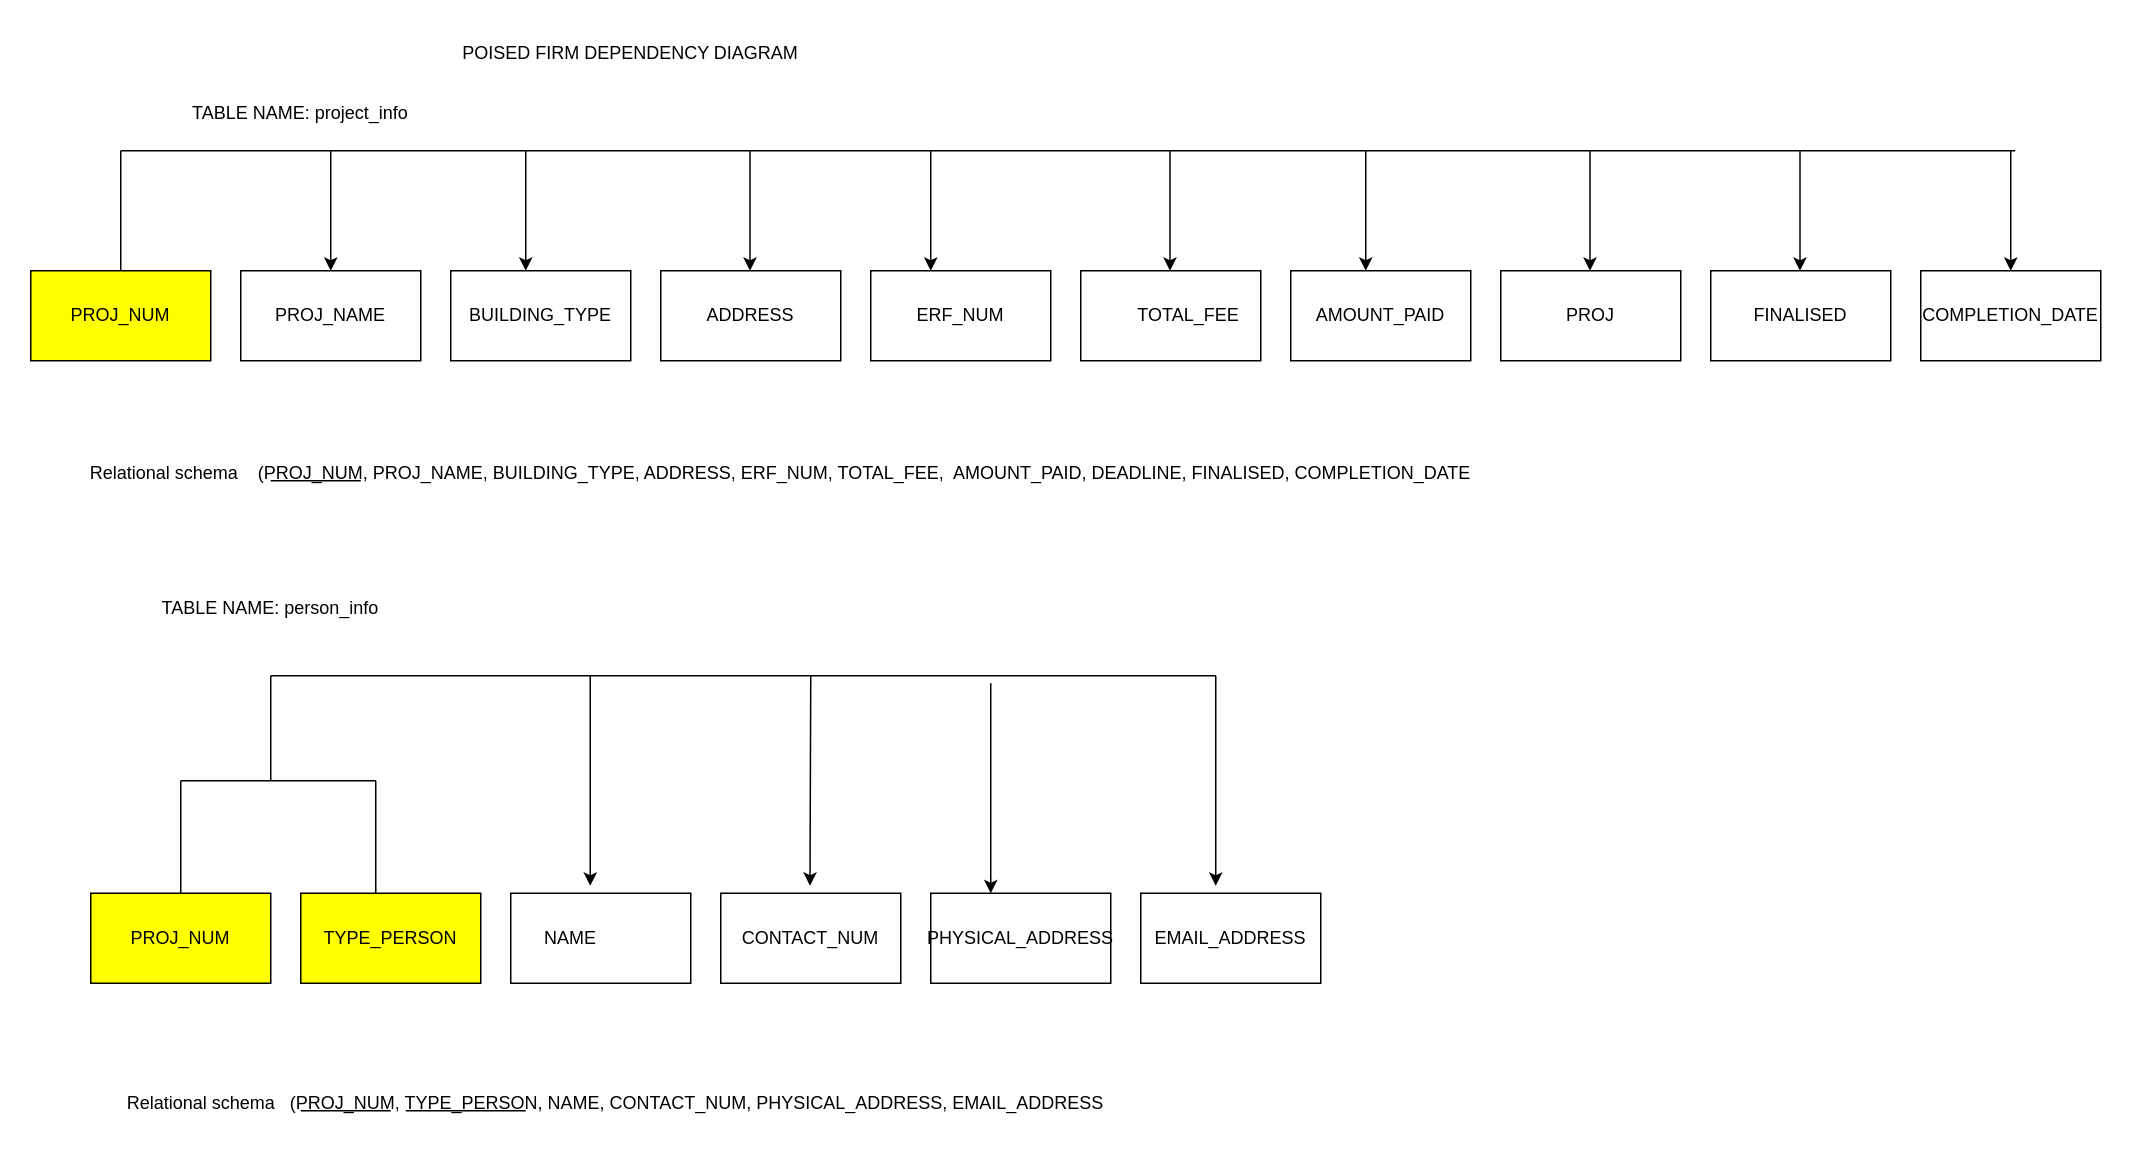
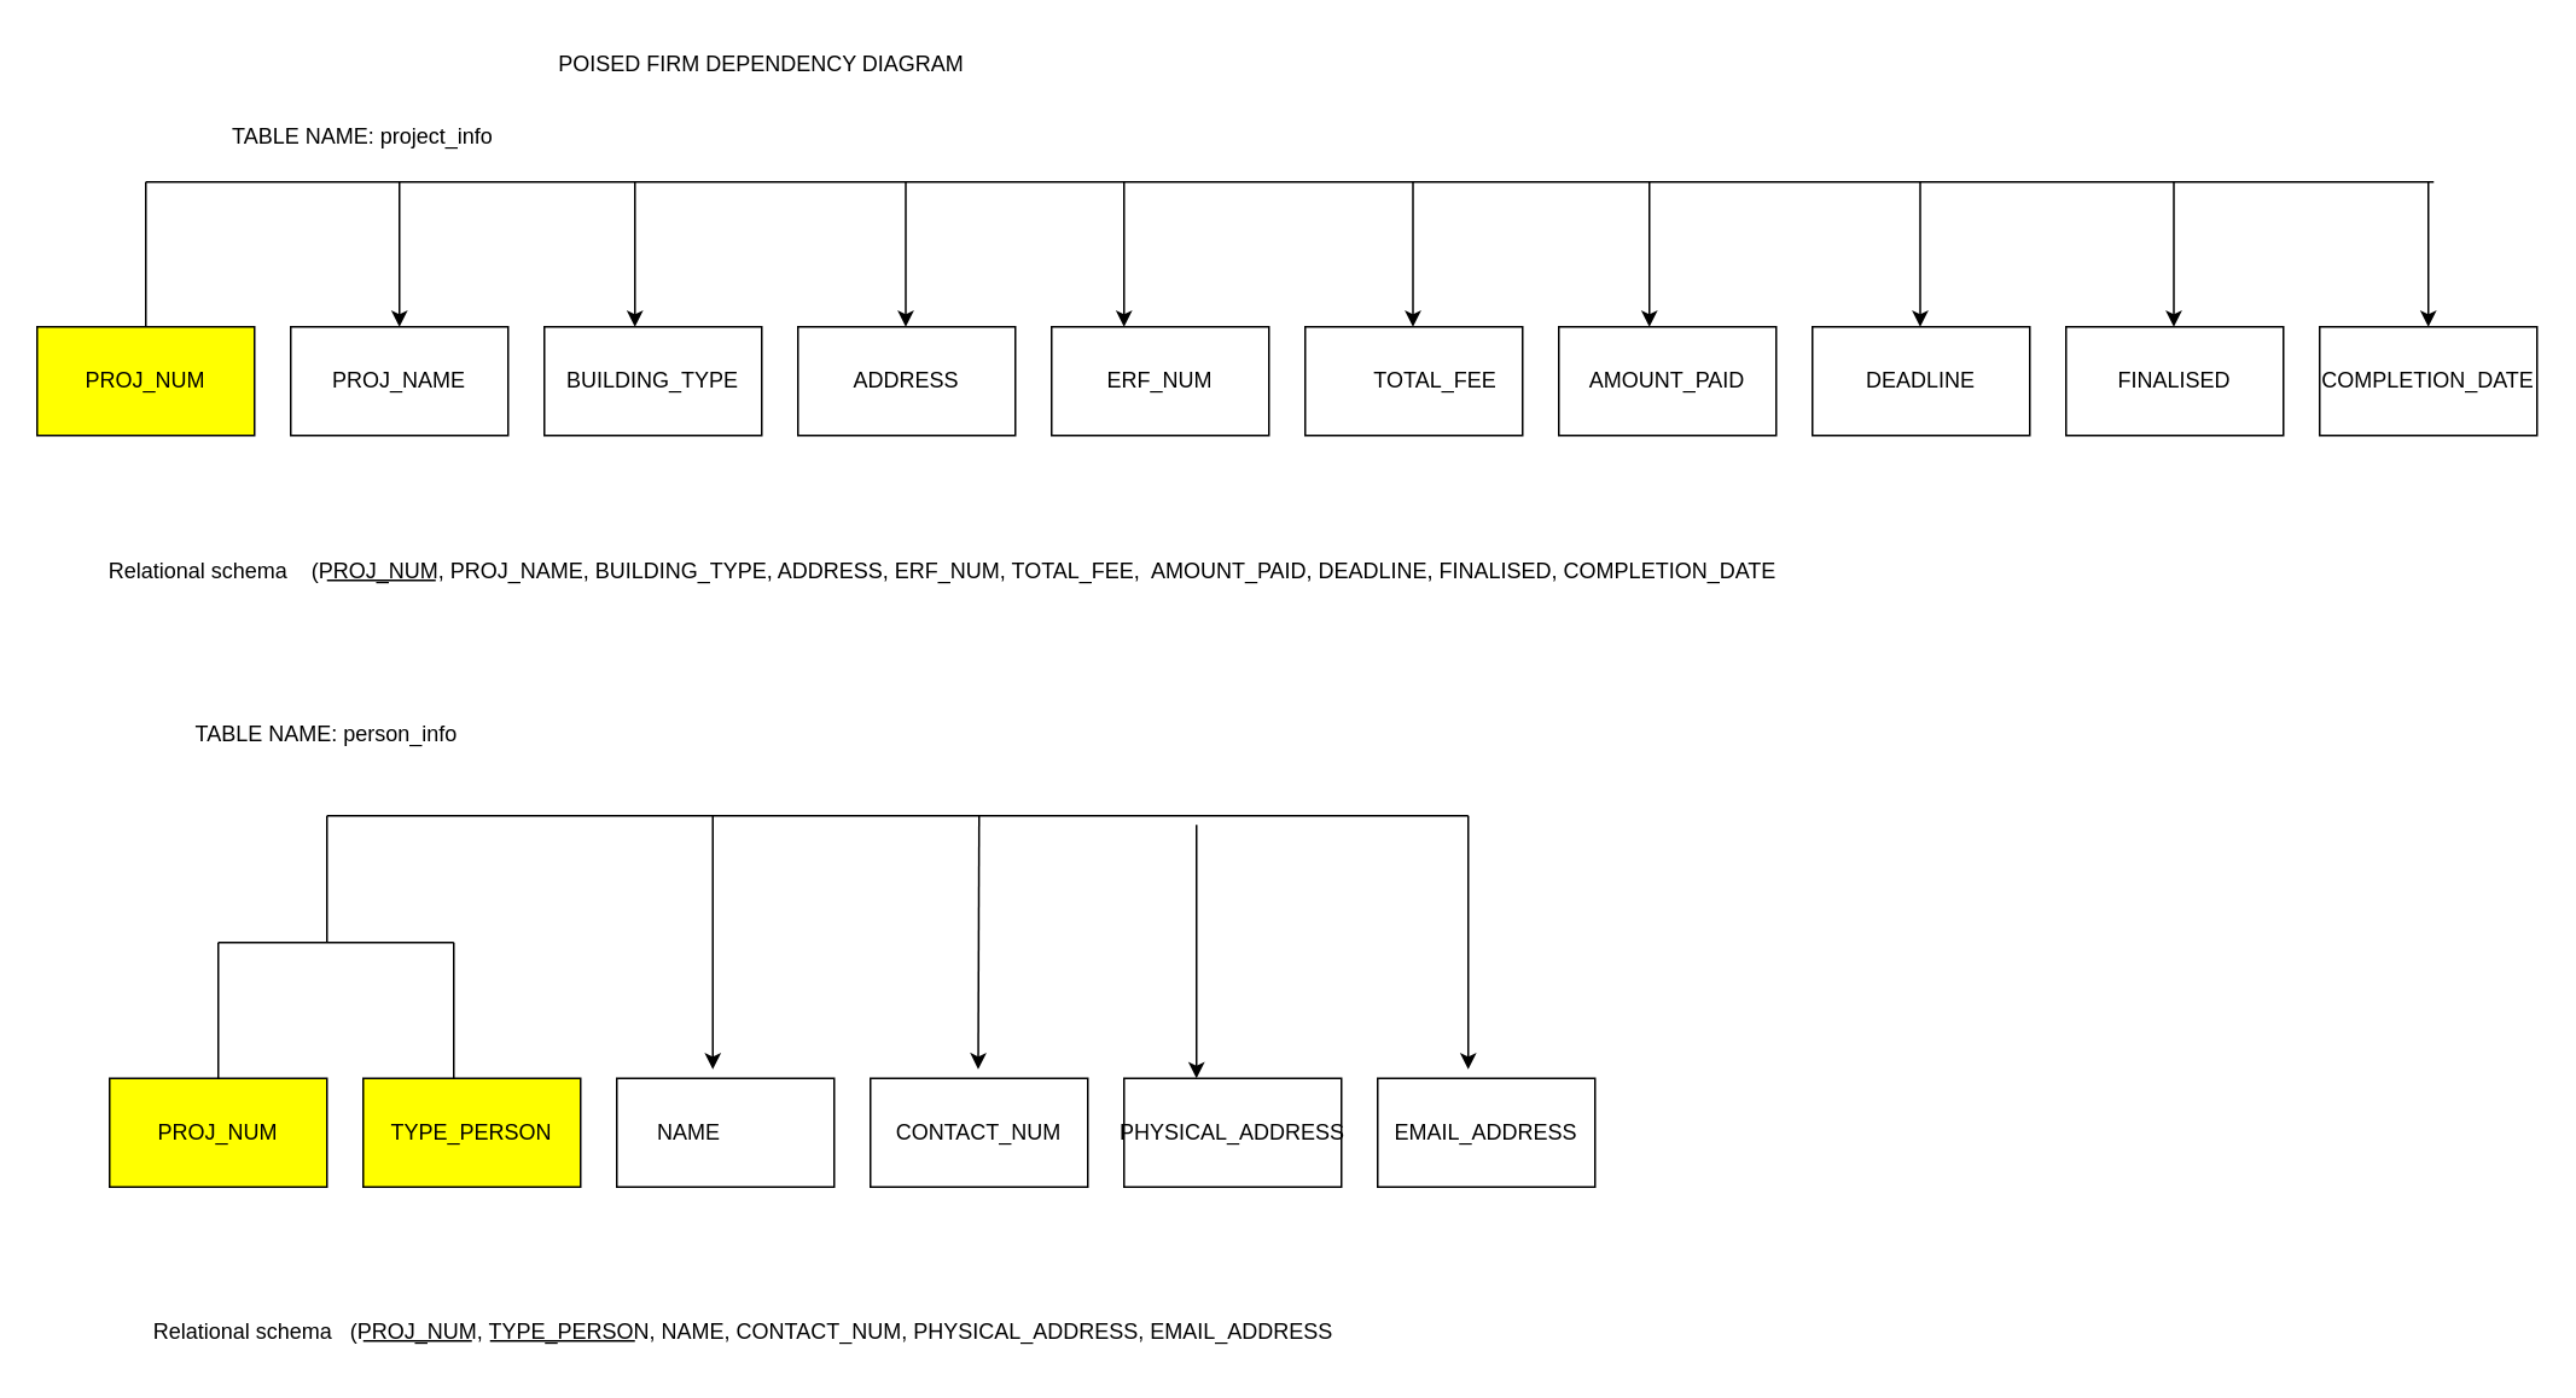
  <mxCell id="0" />
  <mxCell id="1" parent="0" />
  <mxCell id="2" value="" style="rounded=0;whiteSpace=wrap;html=1;fillColor=#FFFF00;" vertex="1" parent="1"><mxGeometry x="20" y="180" width="120" height="60" as="geometry" /></mxCell>
  <mxCell id="3" value="" style="rounded=0;whiteSpace=wrap;html=1;" vertex="1" parent="1"><mxGeometry x="160" y="180" width="120" height="60" as="geometry" /></mxCell>
  <mxCell id="4" value="" style="rounded=0;whiteSpace=wrap;html=1;" vertex="1" parent="1"><mxGeometry x="300" y="180" width="120" height="60" as="geometry" /></mxCell>
  <mxCell id="5" value="" style="rounded=0;whiteSpace=wrap;html=1;" vertex="1" parent="1"><mxGeometry x="440" y="180" width="120" height="60" as="geometry" /></mxCell>
  <mxCell id="6" value="" style="rounded=0;whiteSpace=wrap;html=1;" vertex="1" parent="1"><mxGeometry x="580" y="180" width="120" height="60" as="geometry" /></mxCell>
  <mxCell id="7" value="" style="rounded=0;whiteSpace=wrap;html=1;" vertex="1" parent="1"><mxGeometry x="720" y="180" width="120" height="60" as="geometry" /></mxCell>
  <mxCell id="8" value="" style="rounded=0;whiteSpace=wrap;html=1;" vertex="1" parent="1"><mxGeometry x="860" y="180" width="120" height="60" as="geometry" /></mxCell>
  <mxCell id="9" value="" style="rounded=0;whiteSpace=wrap;html=1;" vertex="1" parent="1"><mxGeometry x="1000" y="180" width="120" height="60" as="geometry" /></mxCell>
  <mxCell id="10" value="" style="rounded=0;whiteSpace=wrap;html=1;" vertex="1" parent="1"><mxGeometry x="1140" y="180" width="120" height="60" as="geometry" /></mxCell>
  <mxCell id="11" value="PROJ_NUM" style="text;html=1;strokeColor=none;fillColor=none;align=center;verticalAlign=middle;whiteSpace=wrap;rounded=0;" vertex="1" parent="1"><mxGeometry x="50" y="195" width="60" height="30" as="geometry" /></mxCell>
  <mxCell id="12" value="PROJ_NAME" style="text;html=1;strokeColor=none;fillColor=none;align=center;verticalAlign=middle;whiteSpace=wrap;rounded=0;" vertex="1" parent="1"><mxGeometry x="190" y="195" width="60" height="30" as="geometry" /></mxCell>
  <mxCell id="13" value="BUILDING_TYPE" style="text;html=1;strokeColor=none;fillColor=none;align=center;verticalAlign=middle;whiteSpace=wrap;rounded=0;" vertex="1" parent="1"><mxGeometry x="330" y="195" width="60" height="30" as="geometry" /></mxCell>
  <mxCell id="14" value="ADDRESS" style="text;html=1;strokeColor=none;fillColor=none;align=center;verticalAlign=middle;whiteSpace=wrap;rounded=0;" vertex="1" parent="1"><mxGeometry x="470" y="195" width="60" height="30" as="geometry" /></mxCell>
  <mxCell id="15" value="ERF_NUM" style="text;html=1;strokeColor=none;fillColor=none;align=center;verticalAlign=middle;whiteSpace=wrap;rounded=0;" vertex="1" parent="1"><mxGeometry x="610" y="195" width="60" height="30" as="geometry" /></mxCell>
  <mxCell id="16" value="TOTAL_FEE" style="text;html=1;strokeColor=none;fillColor=none;align=center;verticalAlign=middle;whiteSpace=wrap;rounded=0;" vertex="1" parent="1"><mxGeometry x="762" y="195" width="60" height="30" as="geometry" /></mxCell>
  <mxCell id="17" value="AMOUNT_PAID" style="text;html=1;strokeColor=none;fillColor=none;align=center;verticalAlign=middle;whiteSpace=wrap;rounded=0;" vertex="1" parent="1"><mxGeometry x="890" y="195" width="60" height="30" as="geometry" /></mxCell>
  <mxCell id="18" value="FINALISED" style="text;html=1;strokeColor=none;fillColor=none;align=center;verticalAlign=middle;whiteSpace=wrap;rounded=0;" vertex="1" parent="1"><mxGeometry x="1170" y="195" width="60" height="30" as="geometry" /></mxCell>
  <mxCell id="19" value="" style="rounded=0;whiteSpace=wrap;html=1;" vertex="1" parent="1"><mxGeometry x="1280" y="180" width="120" height="60" as="geometry" /></mxCell>
  <mxCell id="20" value="COMPLETION_DATE" style="text;html=1;strokeColor=none;fillColor=none;align=center;verticalAlign=middle;whiteSpace=wrap;rounded=0;" vertex="1" parent="1"><mxGeometry x="1310" y="195" width="60" height="30" as="geometry" /></mxCell>
- <mxCell id="21" value="PROJ" style="text;html=1;strokeColor=none;fillColor=none;align=center;verticalAlign=middle;whiteSpace=wrap;rounded=0;" vertex="1" parent="1"><mxGeometry x="1030" y="195" width="60" height="30" as="geometry" /></mxCell>
+ <mxCell id="21" value="DEADLINE" style="text;html=1;strokeColor=none;fillColor=none;align=center;verticalAlign=middle;whiteSpace=wrap;rounded=0;" vertex="1" parent="1"><mxGeometry x="1030" y="195" width="60" height="30" as="geometry" /></mxCell>
  <mxCell id="22" value="" style="endArrow=none;html=1;rounded=0;" edge="1" parent="1"><mxGeometry width="50" height="50" relative="1" as="geometry"><mxPoint x="80" y="180" as="sourcePoint" /><mxPoint x="80" y="100" as="targetPoint" /></mxGeometry></mxCell>
  <mxCell id="23" value="" style="endArrow=none;html=1;rounded=0;" edge="1" parent="1"><mxGeometry width="50" height="50" relative="1" as="geometry"><mxPoint x="80" y="100" as="sourcePoint" /><mxPoint x="1343" y="100" as="targetPoint" /></mxGeometry></mxCell>
  <mxCell id="24" value="" style="endArrow=classic;html=1;rounded=0;entryX=0.5;entryY=0;entryDx=0;entryDy=0;" edge="1" parent="1" target="19"><mxGeometry width="50" height="50" relative="1" as="geometry"><mxPoint x="1340" y="100" as="sourcePoint" /><mxPoint x="1390" y="50" as="targetPoint" /></mxGeometry></mxCell>
  <mxCell id="25" value="" style="endArrow=classic;html=1;rounded=0;entryX=0.5;entryY=0;entryDx=0;entryDy=0;" edge="1" parent="1" target="3"><mxGeometry width="50" height="50" relative="1" as="geometry"><mxPoint x="220" y="100" as="sourcePoint" /><mxPoint x="270" y="50" as="targetPoint" /></mxGeometry></mxCell>
  <mxCell id="26" value="" style="endArrow=classic;html=1;rounded=0;entryX=0.5;entryY=0;entryDx=0;entryDy=0;" edge="1" parent="1"><mxGeometry width="50" height="50" relative="1" as="geometry"><mxPoint x="499.5" y="100" as="sourcePoint" /><mxPoint x="499.5" y="180" as="targetPoint" /></mxGeometry></mxCell>
  <mxCell id="27" value="" style="endArrow=classic;html=1;rounded=0;entryX=0.5;entryY=0;entryDx=0;entryDy=0;" edge="1" parent="1"><mxGeometry width="50" height="50" relative="1" as="geometry"><mxPoint x="350" y="100" as="sourcePoint" /><mxPoint x="350" y="180" as="targetPoint" /></mxGeometry></mxCell>
  <mxCell id="28" value="" style="endArrow=classic;html=1;rounded=0;entryX=0.5;entryY=0;entryDx=0;entryDy=0;" edge="1" parent="1"><mxGeometry width="50" height="50" relative="1" as="geometry"><mxPoint x="620" y="100" as="sourcePoint" /><mxPoint x="620" y="180" as="targetPoint" /></mxGeometry></mxCell>
  <mxCell id="29" value="" style="endArrow=classic;html=1;rounded=0;entryX=0.5;entryY=0;entryDx=0;entryDy=0;" edge="1" parent="1"><mxGeometry width="50" height="50" relative="1" as="geometry"><mxPoint x="779.5" y="100" as="sourcePoint" /><mxPoint x="779.5" y="180" as="targetPoint" /></mxGeometry></mxCell>
  <mxCell id="30" value="" style="endArrow=classic;html=1;rounded=0;entryX=0.5;entryY=0;entryDx=0;entryDy=0;" edge="1" parent="1"><mxGeometry width="50" height="50" relative="1" as="geometry"><mxPoint x="910" y="100" as="sourcePoint" /><mxPoint x="910" y="180" as="targetPoint" /></mxGeometry></mxCell>
  <mxCell id="31" value="" style="endArrow=classic;html=1;rounded=0;entryX=0.5;entryY=0;entryDx=0;entryDy=0;" edge="1" parent="1"><mxGeometry width="50" height="50" relative="1" as="geometry"><mxPoint x="1059.5" y="100" as="sourcePoint" /><mxPoint x="1059.5" y="180" as="targetPoint" /></mxGeometry></mxCell>
  <mxCell id="32" value="" style="endArrow=classic;html=1;rounded=0;entryX=0.5;entryY=0;entryDx=0;entryDy=0;" edge="1" parent="1"><mxGeometry width="50" height="50" relative="1" as="geometry"><mxPoint x="1199.5" y="100" as="sourcePoint" /><mxPoint x="1199.5" y="180" as="targetPoint" /></mxGeometry></mxCell>
  <mxCell id="33" value="Relational schema&amp;nbsp; &amp;nbsp; (PROJ_NUM, PROJ_NAME, BUILDING_TYPE, ADDRESS, ERF_NUM, TOTAL_FEE,&amp;nbsp; AMOUNT_PAID, DEADLINE, FINALISED, COMPLETION_DATE" style="text;html=1;strokeColor=none;fillColor=none;align=center;verticalAlign=middle;whiteSpace=wrap;rounded=0;" vertex="1" parent="1"><mxGeometry x="40" y="300" width="960" height="30" as="geometry" /></mxCell>
  <mxCell id="34" value="" style="endArrow=none;html=1;rounded=0;" edge="1" parent="1"><mxGeometry width="50" height="50" relative="1" as="geometry"><mxPoint x="180" y="320" as="sourcePoint" /><mxPoint x="240" y="320" as="targetPoint" /></mxGeometry></mxCell>
  <mxCell id="35" value="TABLE NAME: project_info" style="text;html=1;strokeColor=none;fillColor=none;align=center;verticalAlign=middle;whiteSpace=wrap;rounded=0;" vertex="1" parent="1"><mxGeometry x="80" y="60" width="240" height="30" as="geometry" /></mxCell>
  <mxCell id="36" value="" style="rounded=0;whiteSpace=wrap;html=1;fillColor=#FFFF00;" vertex="1" parent="1"><mxGeometry x="60" y="595" width="120" height="60" as="geometry" /></mxCell>
  <mxCell id="37" value="" style="rounded=0;whiteSpace=wrap;html=1;fillColor=#FFFF00;" vertex="1" parent="1"><mxGeometry x="200" y="595" width="120" height="60" as="geometry" /></mxCell>
  <mxCell id="38" value="" style="rounded=0;whiteSpace=wrap;html=1;fillColor=#FFFFFF;" vertex="1" parent="1"><mxGeometry x="340" y="595" width="120" height="60" as="geometry" /></mxCell>
  <mxCell id="39" value="" style="rounded=0;whiteSpace=wrap;html=1;fillColor=#FFFFFF;" vertex="1" parent="1"><mxGeometry x="480" y="595" width="120" height="60" as="geometry" /></mxCell>
  <mxCell id="40" value="" style="rounded=0;whiteSpace=wrap;html=1;fillColor=#FFFFFF;" vertex="1" parent="1"><mxGeometry x="620" y="595" width="120" height="60" as="geometry" /></mxCell>
  <mxCell id="41" value="" style="rounded=0;whiteSpace=wrap;html=1;fillColor=#FFFFFF;" vertex="1" parent="1"><mxGeometry x="760" y="595" width="120" height="60" as="geometry" /></mxCell>
  <mxCell id="42" value="PROJ_NUM" style="text;html=1;strokeColor=none;fillColor=none;align=center;verticalAlign=middle;whiteSpace=wrap;rounded=0;" vertex="1" parent="1"><mxGeometry x="90" y="610" width="60" height="30" as="geometry" /></mxCell>
  <mxCell id="43" value="TYPE_PERSON" style="text;html=1;strokeColor=none;fillColor=none;align=center;verticalAlign=middle;whiteSpace=wrap;rounded=0;" vertex="1" parent="1"><mxGeometry x="230" y="610" width="60" height="30" as="geometry" /></mxCell>
  <mxCell id="44" value="NAME" style="text;html=1;strokeColor=none;fillColor=none;align=center;verticalAlign=middle;whiteSpace=wrap;rounded=0;" vertex="1" parent="1"><mxGeometry x="350" y="610" width="60" height="30" as="geometry" /></mxCell>
  <mxCell id="45" value="CONTACT_NUM" style="text;html=1;strokeColor=none;fillColor=none;align=center;verticalAlign=middle;whiteSpace=wrap;rounded=0;" vertex="1" parent="1"><mxGeometry x="510" y="610" width="60" height="30" as="geometry" /></mxCell>
  <mxCell id="46" value="PHYSICAL_ADDRESS" style="text;html=1;strokeColor=none;fillColor=none;align=center;verticalAlign=middle;whiteSpace=wrap;rounded=0;" vertex="1" parent="1"><mxGeometry x="650" y="610" width="60" height="30" as="geometry" /></mxCell>
  <mxCell id="47" value="EMAIL_ADDRESS" style="text;html=1;strokeColor=none;fillColor=none;align=center;verticalAlign=middle;whiteSpace=wrap;rounded=0;" vertex="1" parent="1"><mxGeometry x="790" y="610" width="60" height="30" as="geometry" /></mxCell>
  <mxCell id="48" value="" style="endArrow=none;html=1;rounded=0;" edge="1" parent="1"><mxGeometry width="50" height="50" relative="1" as="geometry"><mxPoint x="120" y="595" as="sourcePoint" /><mxPoint x="120" y="520" as="targetPoint" /></mxGeometry></mxCell>
  <mxCell id="49" value="" style="endArrow=none;html=1;rounded=0;" edge="1" parent="1"><mxGeometry width="50" height="50" relative="1" as="geometry"><mxPoint x="120" y="520" as="sourcePoint" /><mxPoint x="250" y="520" as="targetPoint" /></mxGeometry></mxCell>
  <mxCell id="50" value="" style="endArrow=classic;html=1;rounded=0;" edge="1" parent="1"><mxGeometry width="50" height="50" relative="1" as="geometry"><mxPoint x="810" y="450" as="sourcePoint" /><mxPoint x="810" y="590" as="targetPoint" /></mxGeometry></mxCell>
  <mxCell id="51" value="" style="endArrow=classic;html=1;rounded=0;" edge="1" parent="1"><mxGeometry width="50" height="50" relative="1" as="geometry"><mxPoint x="393" y="450" as="sourcePoint" /><mxPoint x="393" y="590" as="targetPoint" /></mxGeometry></mxCell>
  <mxCell id="52" value="" style="endArrow=classic;html=1;rounded=0;" edge="1" parent="1"><mxGeometry width="50" height="50" relative="1" as="geometry"><mxPoint x="540" y="450" as="sourcePoint" /><mxPoint x="539.5" y="590" as="targetPoint" /></mxGeometry></mxCell>
  <mxCell id="53" value="" style="endArrow=classic;html=1;rounded=0;" edge="1" parent="1"><mxGeometry width="50" height="50" relative="1" as="geometry"><mxPoint x="660" y="455" as="sourcePoint" /><mxPoint x="660" y="595" as="targetPoint" /></mxGeometry></mxCell>
  <mxCell id="54" value="" style="endArrow=none;html=1;rounded=0;" edge="1" parent="1"><mxGeometry width="50" height="50" relative="1" as="geometry"><mxPoint x="250" y="595" as="sourcePoint" /><mxPoint x="250" y="520" as="targetPoint" /></mxGeometry></mxCell>
  <mxCell id="55" value="" style="endArrow=none;html=1;rounded=0;" edge="1" parent="1"><mxGeometry width="50" height="50" relative="1" as="geometry"><mxPoint x="180" y="520" as="sourcePoint" /><mxPoint x="180" y="450" as="targetPoint" /></mxGeometry></mxCell>
  <mxCell id="56" value="" style="endArrow=none;html=1;rounded=0;" edge="1" parent="1"><mxGeometry width="50" height="50" relative="1" as="geometry"><mxPoint x="180" y="450" as="sourcePoint" /><mxPoint x="810" y="450" as="targetPoint" /></mxGeometry></mxCell>
  <mxCell id="57" value="TABLE NAME: person_info" style="text;html=1;strokeColor=none;fillColor=none;align=center;verticalAlign=middle;whiteSpace=wrap;rounded=0;" vertex="1" parent="1"><mxGeometry x="80" y="390" width="200" height="30" as="geometry" /></mxCell>
  <mxCell id="58" value="Relational schema&amp;nbsp; &amp;nbsp;(PROJ_NUM, TYPE_PERSON, NAME, CONTACT_NUM, PHYSICAL_ADDRESS, EMAIL_ADDRESS" style="text;html=1;strokeColor=none;fillColor=none;align=center;verticalAlign=middle;whiteSpace=wrap;rounded=0;" vertex="1" parent="1"><mxGeometry x="70" y="720" width="680" height="30" as="geometry" /></mxCell>
  <mxCell id="59" value="" style="endArrow=none;html=1;rounded=0;" edge="1" parent="1"><mxGeometry width="50" height="50" relative="1" as="geometry"><mxPoint x="200" y="740" as="sourcePoint" /><mxPoint x="260" y="740" as="targetPoint" /></mxGeometry></mxCell>
  <mxCell id="60" value="" style="endArrow=none;html=1;rounded=0;" edge="1" parent="1"><mxGeometry width="50" height="50" relative="1" as="geometry"><mxPoint x="270" y="740" as="sourcePoint" /><mxPoint x="350" y="740" as="targetPoint" /></mxGeometry></mxCell>
  <mxCell id="61" value="POISED FIRM DEPENDENCY DIAGRAM" style="text;html=1;strokeColor=none;fillColor=none;align=center;verticalAlign=middle;whiteSpace=wrap;rounded=0;" vertex="1" parent="1"><mxGeometry x="290" y="20" width="260" height="30" as="geometry" /></mxCell>
